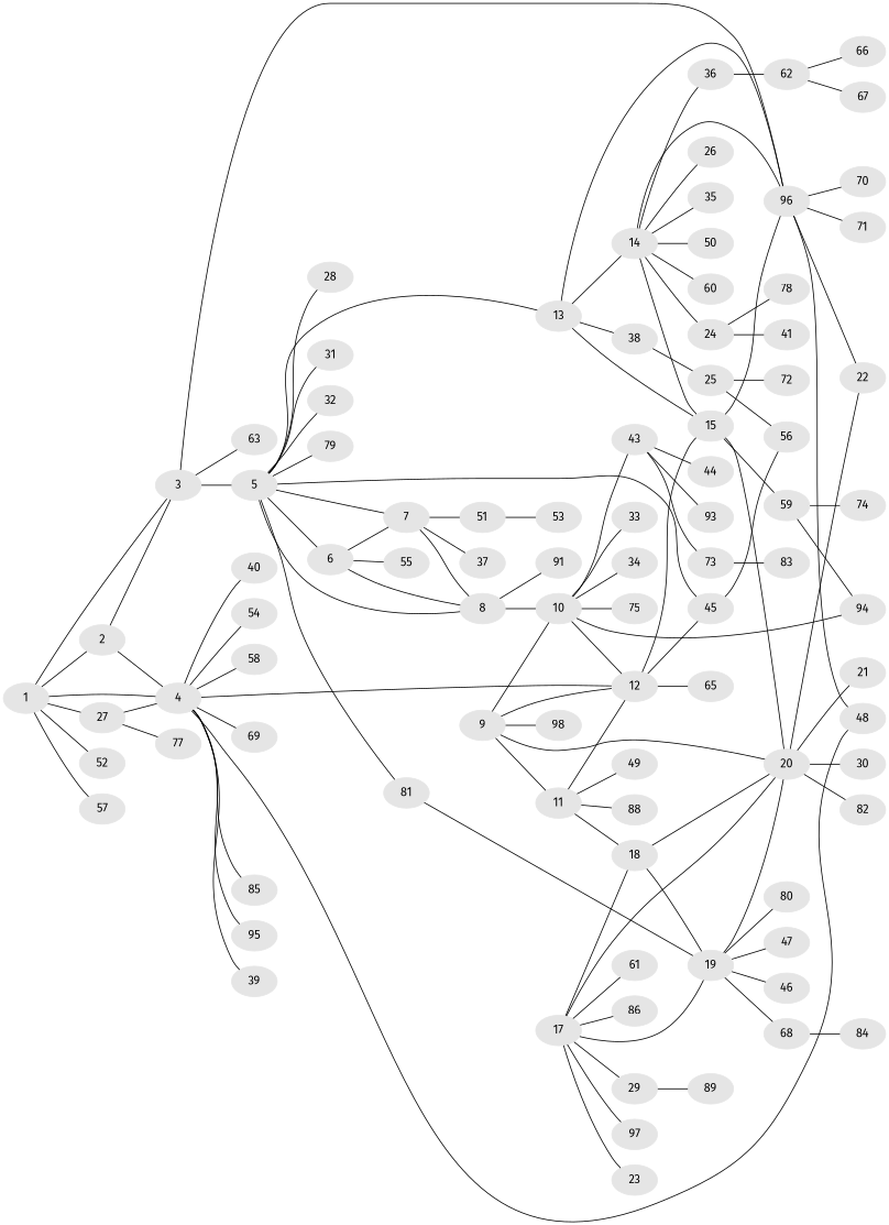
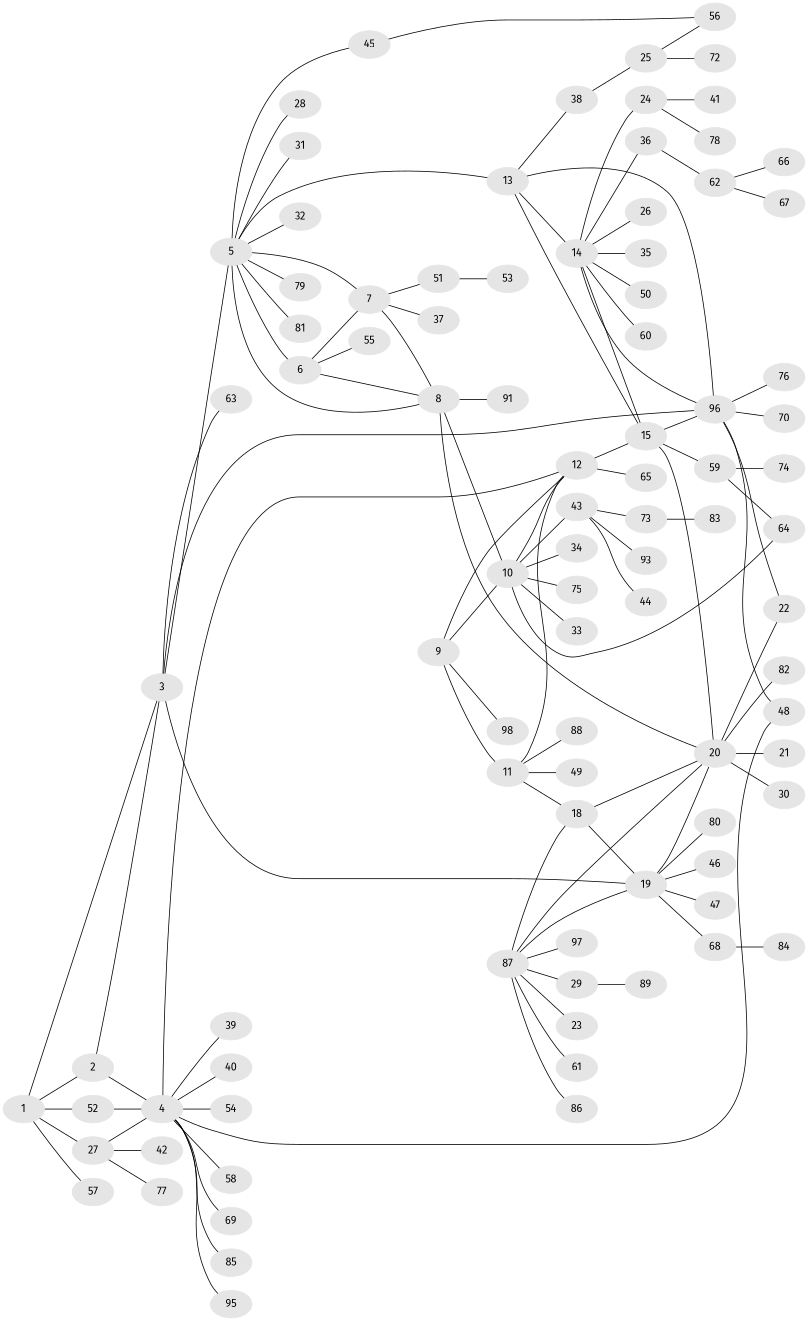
  graph {
    fontname="Fira Sans"
    rankdir=LR
    node [color=gray90 fontname="Fira Sans" style=filled]
    edge [fontname="Fira Sans"]
    1
    2
    3
    4
    27
    52
    57
    5
    n9 [label=96]
    19
    63
    12
    39
    40
    48
    54
    58
    69
    85
    n20 [label=95]
+   42
    77
    6
    7
    8
    13
    28
    31
    32
    45
    79
    81
    22
    70
-   76 [label=71]
+   76
    20
    46
    47
    68
    80
    15
    65
    55
    37
    51
    10
    91
    14
    38
    56
    53
    33
    34
    43
-   64 [label=94]
+   64
    75
    21
    30
    82
    9
    11
    n62 [label=98]
    18
    49
    88
    44
    73
    93
    59
    24
    26
    35
    36
    50
    60
    25
    41
    78
    72
    62
    74
-   17
+   17 [label=87]
    23
    29
    61
    86
    n87 [label=97]
    89
    84
    66
    67
    83
    1 -- 2
    1 -- 3
-   1 -- 4
+   52 -- 4
    1 -- 27
    1 -- 52
    1 -- 57
    2 -- 3
    2 -- 4
    3 -- 5
    3 -- n9
-   81 -- 19
+   3 -- 19
    3 -- 63
    4 -- 12
    4 -- 39
    4 -- 40
    4 -- 48
    4 -- 54
    4 -- 58
    4 -- 69
    4 -- 85
    4 -- n20
    27 -- 4
+   27 -- 42
    27 -- 77
    5 -- 6
    5 -- 7
    5 -- 8
    5 -- 13
    5 -- 28
    5 -- 31
    5 -- 32
    5 -- 45
    5 -- 79
    5 -- 81
    n9 -- 48
    n9 -- 22
    n9 -- 70
    n9 -- 76
    19 -- 20
    19 -- 46
    19 -- 47
    19 -- 68
    19 -- 80
-   12 -- 45
    12 -- 15
    12 -- 65
    6 -- 7
    6 -- 8
    6 -- 55
    7 -- 8
    7 -- 37
    7 -- 51
-   9 -- 20
+   8 -- 20
    8 -- 10
    8 -- 91
    13 -- n9
    13 -- 15
    13 -- 14
    13 -- 38
    45 -- 56
    20 -- 22
    20 -- 21
    20 -- 30
    20 -- 82
    68 -- 84
    15 -- n9
    15 -- 20
    15 -- 59
    51 -- 53
    10 -- 12
    10 -- 33
    10 -- 34
    10 -- 43
    10 -- 64
    10 -- 75
    14 -- n9
    14 -- 15
    14 -- 24
    14 -- 26
    14 -- 35
    14 -- 36
    14 -- 50
    14 -- 60
    38 -- 25
    43 -- 44
    43 -- 73
    43 -- 93
    9 -- 12
    9 -- 10
    9 -- 11
    9 -- n62
    11 -- 12
    11 -- 18
    11 -- 49
    11 -- 88
    18 -- 19
    18 -- 20
    73 -- 83
    59 -- 64
    59 -- 74
    24 -- 41
    24 -- 78
    36 -- 62
    25 -- 56
    25 -- 72
    62 -- 66
    62 -- 67
    17 -- 19
    17 -- 20
    17 -- 18
    17 -- 23
    17 -- 29
    17 -- 61
    17 -- 86
    17 -- n87
    29 -- 89
  }
